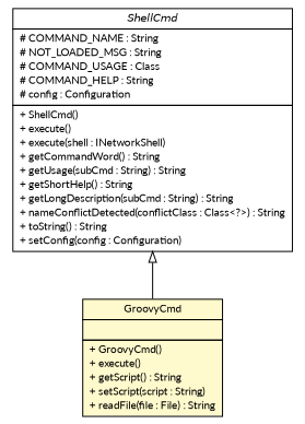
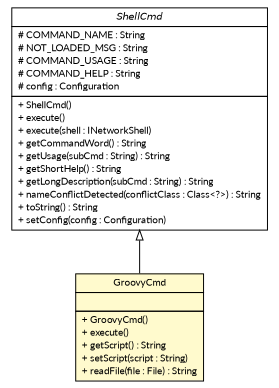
  digraph {
    nodesep=0.25
    ranksep=0.5
    fontname=Lato
    node [fontcolor=black fontname=Lato fontsize=10.0 shape=plaintext]
-   n1 [label=<<table title="sorcer.tools.shell.ShellCmd" border="0" cellborder="1" cellspacing="0" cellpadding="2" port="p" href="../ShellCmd.html"> 		<tr><td><table border="0" cellspacing="0" cellpadding="1"> <tr><td align="center" balign="center"><font face="Helvetica-Oblique"> ShellCmd </font></td></tr> 		</table></td></tr> 		<tr><td><table border="0" cellspacing="0" cellpadding="1"> <tr><td align="left" balign="left"> # COMMAND_NAME : String </td></tr> <tr><td align="left" balign="left"> # NOT_LOADED_MSG : String </td></tr> <tr><td align="left" balign="left"> # COMMAND_USAGE : Class </td></tr> <tr><td align="left" balign="left"> # COMMAND_HELP : String </td></tr> <tr><td align="left" balign="left"> # config : Configuration </td></tr> 		</table></td></tr> 		<tr><td><table border="0" cellspacing="0" cellpadding="1"> <tr><td align="left" balign="left"> + ShellCmd() </td></tr> <tr><td align="left" balign="left"> + execute() </td></tr> <tr><td align="left" balign="left"> + execute(shell : INetworkShell) </td></tr> <tr><td align="left" balign="left"> + getCommandWord() : String </td></tr> <tr><td align="left" balign="left"> + getUsage(subCmd : String) : String </td></tr> <tr><td align="left" balign="left"> + getShortHelp() : String </td></tr> <tr><td align="left" balign="left"> + getLongDescription(subCmd : String) : String </td></tr> <tr><td align="left" balign="left"> + nameConflictDetected(conflictClass : Class&lt;?&gt;) : String </td></tr> <tr><td align="left" balign="left"> + toString() : String </td></tr> <tr><td align="left" balign="left"> + setConfig(config : Configuration) </td></tr> 		</table></td></tr> 		</table>>]
+   n1 [label=<<table title="sorcer.tools.shell.ShellCmd" border="0" cellborder="1" cellspacing="0" cellpadding="2" port="p" href="../ShellCmd.html"> 		<tr><td><table border="0" cellspacing="0" cellpadding="1"> <tr><td align="center" balign="center"><font face="Helvetica-Oblique"> ShellCmd </font></td></tr> 		</table></td></tr> 		<tr><td><table border="0" cellspacing="0" cellpadding="1"> <tr><td align="left" balign="left"> # COMMAND_NAME : String </td></tr> <tr><td align="left" balign="left"> # NOT_LOADED_MSG : String </td></tr> <tr><td align="left" balign="left"> # COMMAND_USAGE : String </td></tr> <tr><td align="left" balign="left"> # COMMAND_HELP : String </td></tr> <tr><td align="left" balign="left"> # config : Configuration </td></tr> 		</table></td></tr> 		<tr><td><table border="0" cellspacing="0" cellpadding="1"> <tr><td align="left" balign="left"> + ShellCmd() </td></tr> <tr><td align="left" balign="left"> + execute() </td></tr> <tr><td align="left" balign="left"> + execute(shell : INetworkShell) </td></tr> <tr><td align="left" balign="left"> + getCommandWord() : String </td></tr> <tr><td align="left" balign="left"> + getUsage(subCmd : String) : String </td></tr> <tr><td align="left" balign="left"> + getShortHelp() : String </td></tr> <tr><td align="left" balign="left"> + getLongDescription(subCmd : String) : String </td></tr> <tr><td align="left" balign="left"> + nameConflictDetected(conflictClass : Class&lt;?&gt;) : String </td></tr> <tr><td align="left" balign="left"> + toString() : String </td></tr> <tr><td align="left" balign="left"> + setConfig(config : Configuration) </td></tr> 		</table></td></tr> 		</table>>]
    n2 [label=<<table title="sorcer.tools.shell.cmds.GroovyCmd" border="0" cellborder="1" cellspacing="0" cellpadding="2" port="p" bgcolor="lemonChiffon" href="./GroovyCmd.html"> 		<tr><td><table border="0" cellspacing="0" cellpadding="1"> <tr><td align="center" balign="center"> GroovyCmd </td></tr> 		</table></td></tr> 		<tr><td><table border="0" cellspacing="0" cellpadding="1"> <tr><td align="left" balign="left">  </td></tr> 		</table></td></tr> 		<tr><td><table border="0" cellspacing="0" cellpadding="1"> <tr><td align="left" balign="left"> + GroovyCmd() </td></tr> <tr><td align="left" balign="left"> + execute() </td></tr> <tr><td align="left" balign="left"> + getScript() : String </td></tr> <tr><td align="left" balign="left"> + setScript(script : String) </td></tr> <tr><td align="left" balign="left"> + readFile(file : File) : String </td></tr> 		</table></td></tr> 		</table>>]
    n1 -> n2 [arrowtail=empty dir=back fontname=Lato fontsize=10 headport=p labelfontname=Helvetica labelfontsize=10 tailport=p]
  }
